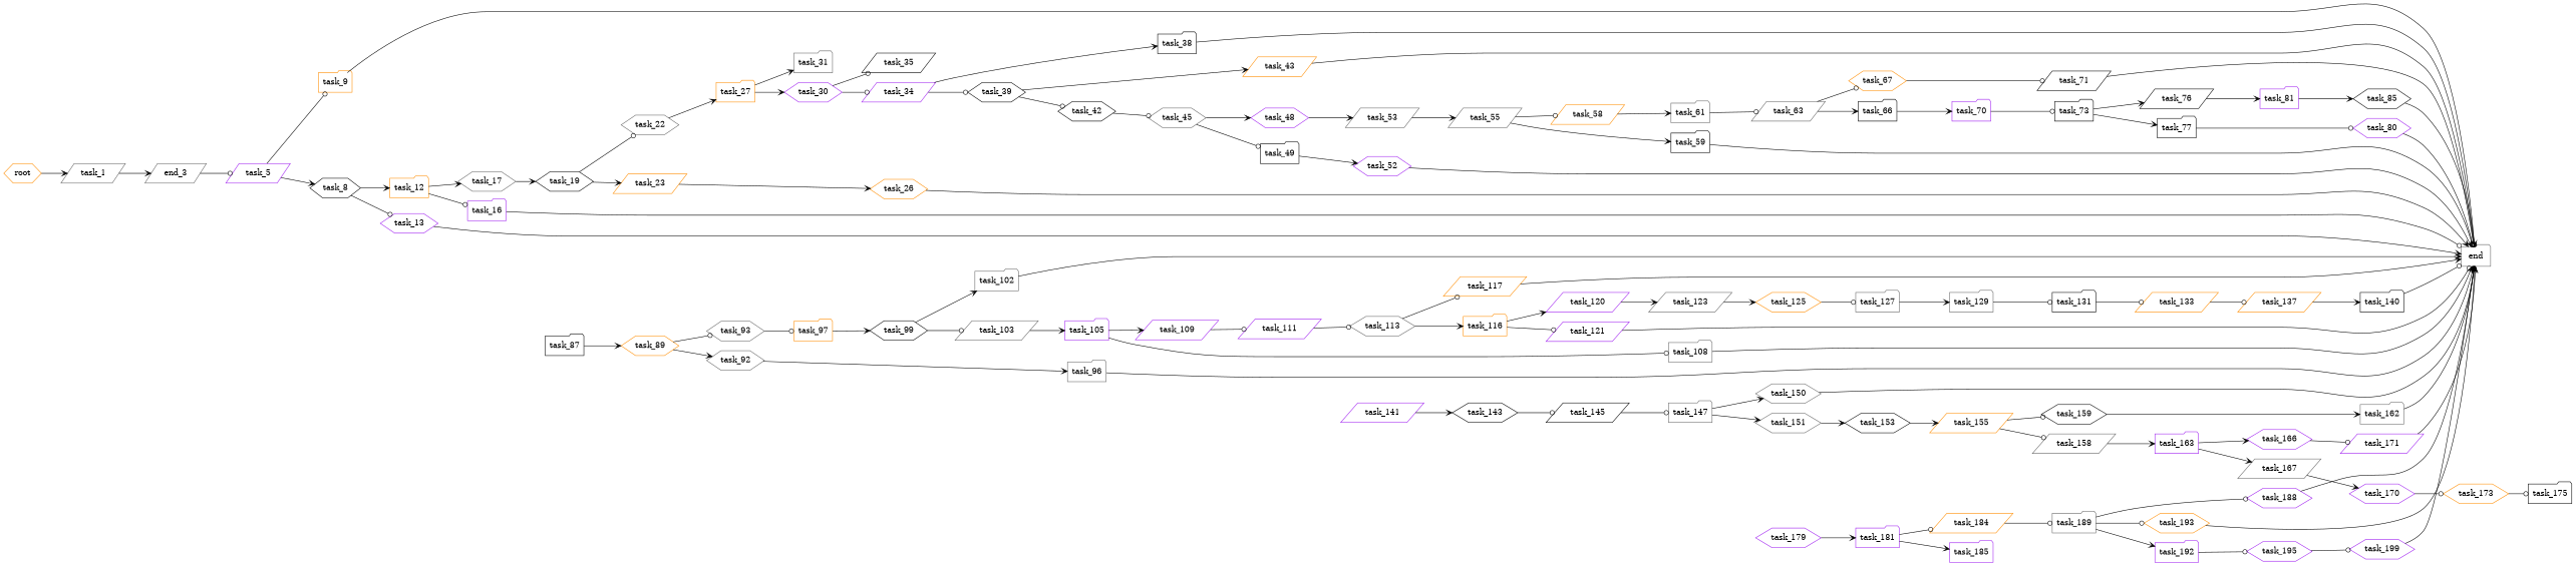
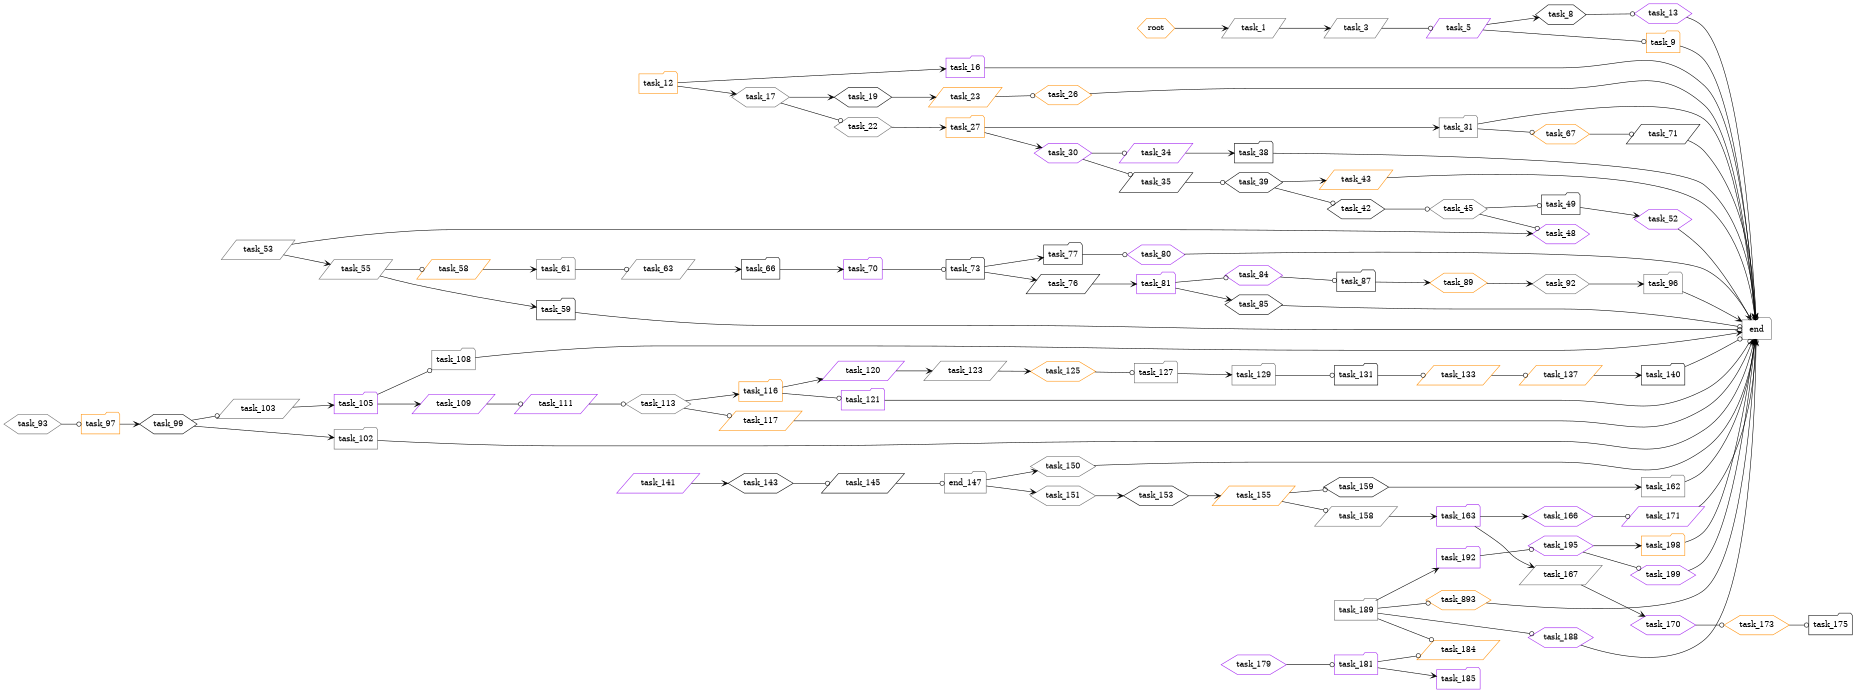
  digraph {
    rankdir=LR
    node [color=gray40 shape=hexagon]
    edge [arrowhead=vee]
    root [color=darkorange]
    task_1 [shape=parallelogram]
-   task_3 [shape=parallelogram label=end_3]
+   task_3 [shape=parallelogram]
    task_5 [color=purple shape=parallelogram]
    task_8 [color=black]
    task_9 [color=darkorange shape=folder]
    task_12 [color=darkorange shape=folder]
    task_13 [color=purple]
    end [shape=folder]
    task_16 [color=purple shape=folder]
    task_17
    task_19 [color=black]
    task_22
    task_23 [color=darkorange shape=parallelogram]
    task_27 [color=darkorange shape=folder]
    task_26 [color=darkorange]
    task_30 [color=purple]
    task_31 [shape=folder]
    task_34 [color=purple shape=parallelogram]
    task_35 [color=black shape=parallelogram]
    task_38 [color=black shape=folder]
    task_39 [color=black]
    task_42 [color=black]
    task_43 [color=darkorange shape=parallelogram]
    task_45
    task_48 [color=purple]
    task_49 [color=black shape=folder]
    task_53 [shape=parallelogram]
    task_52 [color=purple]
    task_55 [shape=parallelogram]
    task_58 [color=darkorange shape=parallelogram]
    task_59 [color=black shape=folder]
    task_61 [shape=folder]
    task_63 [shape=parallelogram]
    task_66 [color=black shape=folder]
    task_67 [color=darkorange]
    task_70 [color=purple shape=folder]
    task_71 [color=black shape=parallelogram]
    task_73 [color=black shape=folder]
    task_76 [color=black shape=parallelogram]
    task_77 [color=black shape=folder]
    task_81 [color=purple shape=folder]
    task_80 [color=purple]
+   task_84 [color=purple]
    task_85 [color=black]
    task_87 [color=black shape=folder]
    task_89 [color=darkorange]
    task_92
    task_93
    task_96 [shape=folder]
    task_97 [color=darkorange shape=folder]
    task_99 [color=black]
    task_102 [shape=folder]
    task_103 [shape=parallelogram]
    task_105 [color=purple shape=folder]
    task_108 [shape=folder]
    task_109 [color=purple shape=parallelogram]
    task_111 [color=purple shape=parallelogram]
    task_113
    task_116 [color=darkorange shape=folder]
    task_117 [color=darkorange shape=parallelogram]
    task_120 [color=purple shape=parallelogram]
-   task_121 [color=purple shape=parallelogram]
+   task_121 [color=purple shape=folder]
    task_123 [shape=parallelogram]
    task_125 [color=darkorange]
    task_127 [shape=folder]
    task_129 [shape=folder]
    task_131 [color=black shape=folder]
    task_133 [color=darkorange shape=parallelogram]
    task_137 [color=darkorange shape=parallelogram]
    task_140 [color=black shape=folder]
    task_141 [color=purple shape=parallelogram]
    task_143 [color=black]
    task_145 [color=black shape=parallelogram]
-   task_147 [shape=folder]
+   task_147 [shape=folder label=end_147]
    task_150
    task_151
    task_153 [color=black]
    task_155 [color=darkorange shape=parallelogram]
    task_158 [shape=parallelogram]
    task_159 [color=black]
    task_163 [color=purple shape=folder]
    task_162 [shape=folder]
    task_166 [color=purple]
    task_167 [shape=parallelogram]
    task_171 [color=purple shape=parallelogram]
    task_170 [color=purple]
    task_173 [color=darkorange]
    task_175 [color=black shape=folder]
    task_179 [color=purple]
    task_181 [color=purple shape=folder]
    task_184 [color=darkorange shape=parallelogram]
    task_185 [color=purple shape=folder]
    task_189 [shape=folder]
    task_188 [color=purple]
    task_192 [color=purple shape=folder]
-   task_193 [color=darkorange]
+   task_193 [color=darkorange label=task_893]
    task_195 [color=purple]
+   task_198 [color=darkorange shape=folder]
    task_199 [color=purple]
    root -> task_1
    task_1 -> task_3
    task_3 -> task_5 [arrowhead=odot]
    task_5 -> task_8
    task_5 -> task_9 [arrowhead=odot]
-   task_8 -> task_12
    task_8 -> task_13 [arrowhead=odot]
    task_9 -> end
-   task_12 -> task_16 [arrowhead=odot]
+   task_12 -> task_16
    task_12 -> task_17
    task_13 -> end
    task_16 -> end [arrowhead=odot]
    task_17 -> task_19
-   task_19 -> task_22 [arrowhead=odot]
+   task_17 -> task_22 [arrowhead=odot]
    task_19 -> task_23
    task_22 -> task_27
-   task_23 -> task_26
+   task_23 -> task_26 [arrowhead=odot]
    task_27 -> task_30
    task_27 -> task_31
    task_26 -> end
    task_30 -> task_34 [arrowhead=odot]
    task_30 -> task_35 [arrowhead=odot]
+   task_31 -> end
    task_34 -> task_38
-   task_34 -> task_39 [arrowhead=odot]
+   task_35 -> task_39 [arrowhead=odot]
    task_38 -> end [arrowhead=odot]
    task_39 -> task_42 [arrowhead=odot]
    task_39 -> task_43
    task_42 -> task_45 [arrowhead=odot]
    task_43 -> end [arrowhead=odot]
-   task_45 -> task_48
+   task_45 -> task_48 [arrowhead=odot]
    task_45 -> task_49 [arrowhead=odot]
-   task_48 -> task_53
+   task_53 -> task_48
    task_49 -> task_52
    task_53 -> task_55
    task_52 -> end
    task_55 -> task_58 [arrowhead=odot]
    task_55 -> task_59
    task_58 -> task_61
    task_59 -> end [arrowhead=odot]
    task_61 -> task_63 [arrowhead=odot]
    task_63 -> task_66
-   task_63 -> task_67 [arrowhead=odot]
+   task_31 -> task_67 [arrowhead=odot]
    task_66 -> task_70
    task_67 -> task_71 [arrowhead=odot]
    task_70 -> task_73 [arrowhead=odot]
    task_71 -> end [arrowhead=odot]
    task_73 -> task_76
    task_73 -> task_77
    task_76 -> task_81
    task_77 -> task_80 [arrowhead=odot]
+   task_81 -> task_84 [arrowhead=odot]
    task_81 -> task_85
    task_80 -> end [arrowhead=odot]
+   task_84 -> task_87 [arrowhead=odot]
    task_85 -> end [arrowhead=odot]
    task_87 -> task_89
    task_89 -> task_92
-   task_89 -> task_93 [arrowhead=odot]
    task_92 -> task_96
    task_93 -> task_97 [arrowhead=odot]
    task_96 -> end
    task_97 -> task_99
    task_99 -> task_102
    task_99 -> task_103 [arrowhead=odot]
    task_102 -> end
    task_103 -> task_105
    task_105 -> task_108 [arrowhead=odot]
    task_105 -> task_109
    task_108 -> end
    task_109 -> task_111 [arrowhead=odot]
    task_111 -> task_113 [arrowhead=odot]
    task_113 -> task_116
    task_113 -> task_117 [arrowhead=odot]
    task_116 -> task_120
    task_116 -> task_121 [arrowhead=odot]
    task_117 -> end
    task_120 -> task_123
    task_121 -> end [arrowhead=odot]
    task_123 -> task_125
    task_125 -> task_127 [arrowhead=odot]
    task_127 -> task_129
    task_129 -> task_131 [arrowhead=odot]
    task_131 -> task_133 [arrowhead=odot]
    task_133 -> task_137 [arrowhead=odot]
    task_137 -> task_140
    task_140 -> end [arrowhead=odot]
    task_141 -> task_143
    task_143 -> task_145 [arrowhead=odot]
    task_145 -> task_147 [arrowhead=odot]
    task_147 -> task_150
    task_147 -> task_151
    task_150 -> end
    task_151 -> task_153
    task_153 -> task_155
    task_155 -> task_158 [arrowhead=odot]
    task_155 -> task_159 [arrowhead=odot]
    task_158 -> task_163
    task_159 -> task_162
    task_163 -> task_166
    task_163 -> task_167
    task_162 -> end [arrowhead=odot]
    task_166 -> task_171 [arrowhead=odot]
    task_167 -> task_170
    task_171 -> end
    task_170 -> task_173 [arrowhead=odot]
    task_173 -> task_175 [arrowhead=odot]
-   task_179 -> task_181
+   task_179 -> task_181 [arrowhead=odot]
    task_181 -> task_184 [arrowhead=odot]
    task_181 -> task_185
-   task_184 -> task_189 [arrowhead=odot]
+   task_189 -> task_184 [arrowhead=odot]
    task_189 -> task_188 [arrowhead=odot]
    task_189 -> task_192
    task_189 -> task_193 [arrowhead=odot]
    task_188 -> end [arrowhead=odot]
    task_192 -> task_195 [arrowhead=odot]
    task_193 -> end
+   task_195 -> task_198
    task_195 -> task_199 [arrowhead=odot]
+   task_198 -> end [arrowhead=odot]
    task_199 -> end [arrowhead=odot]
  }
